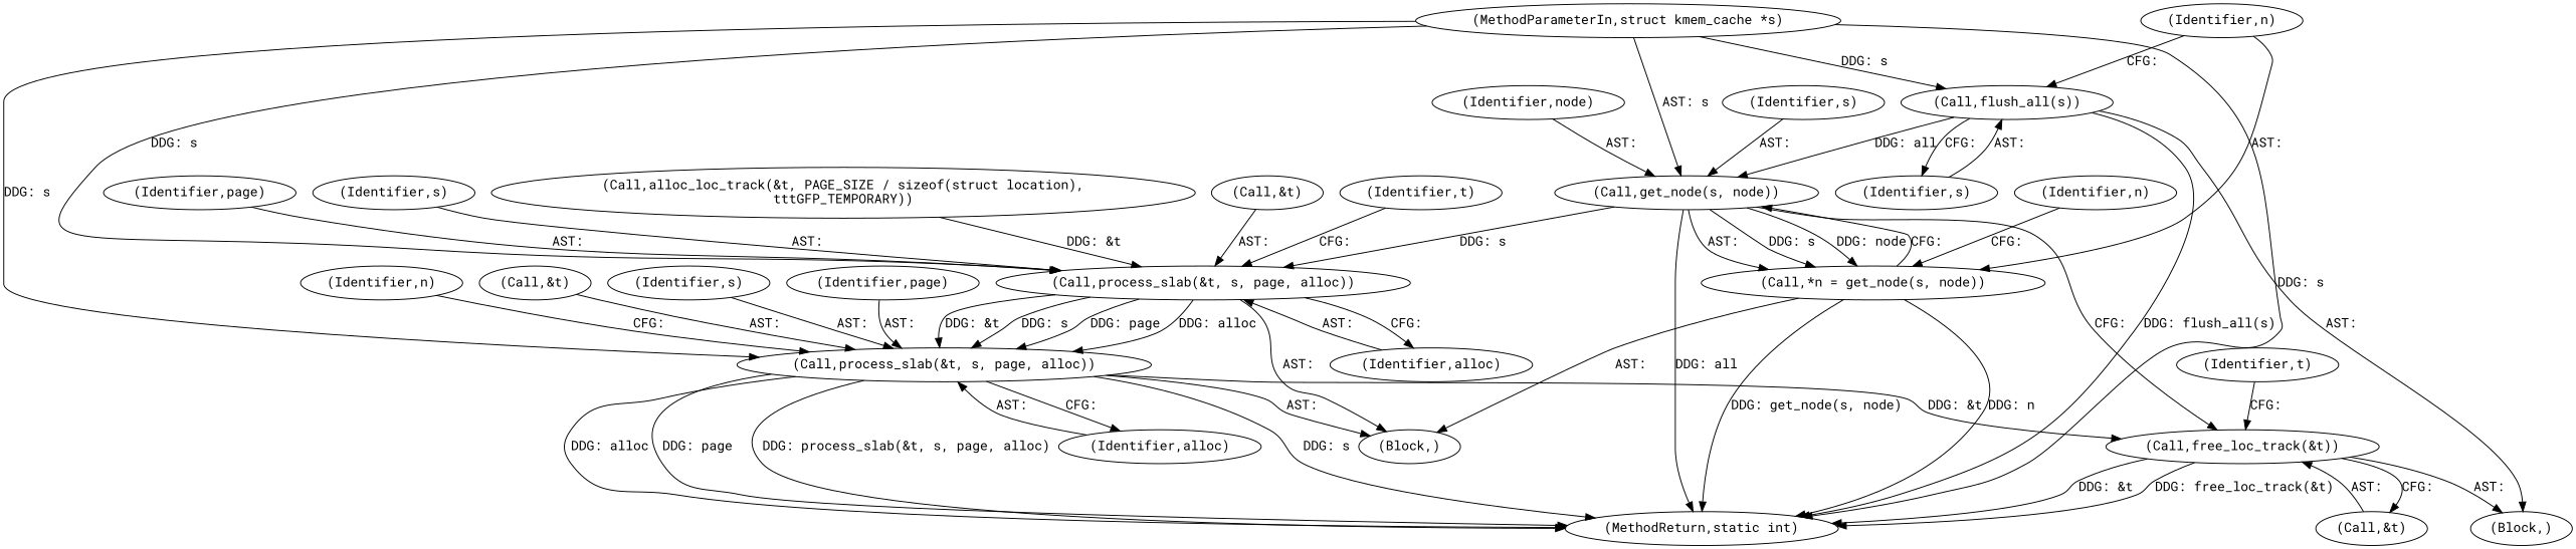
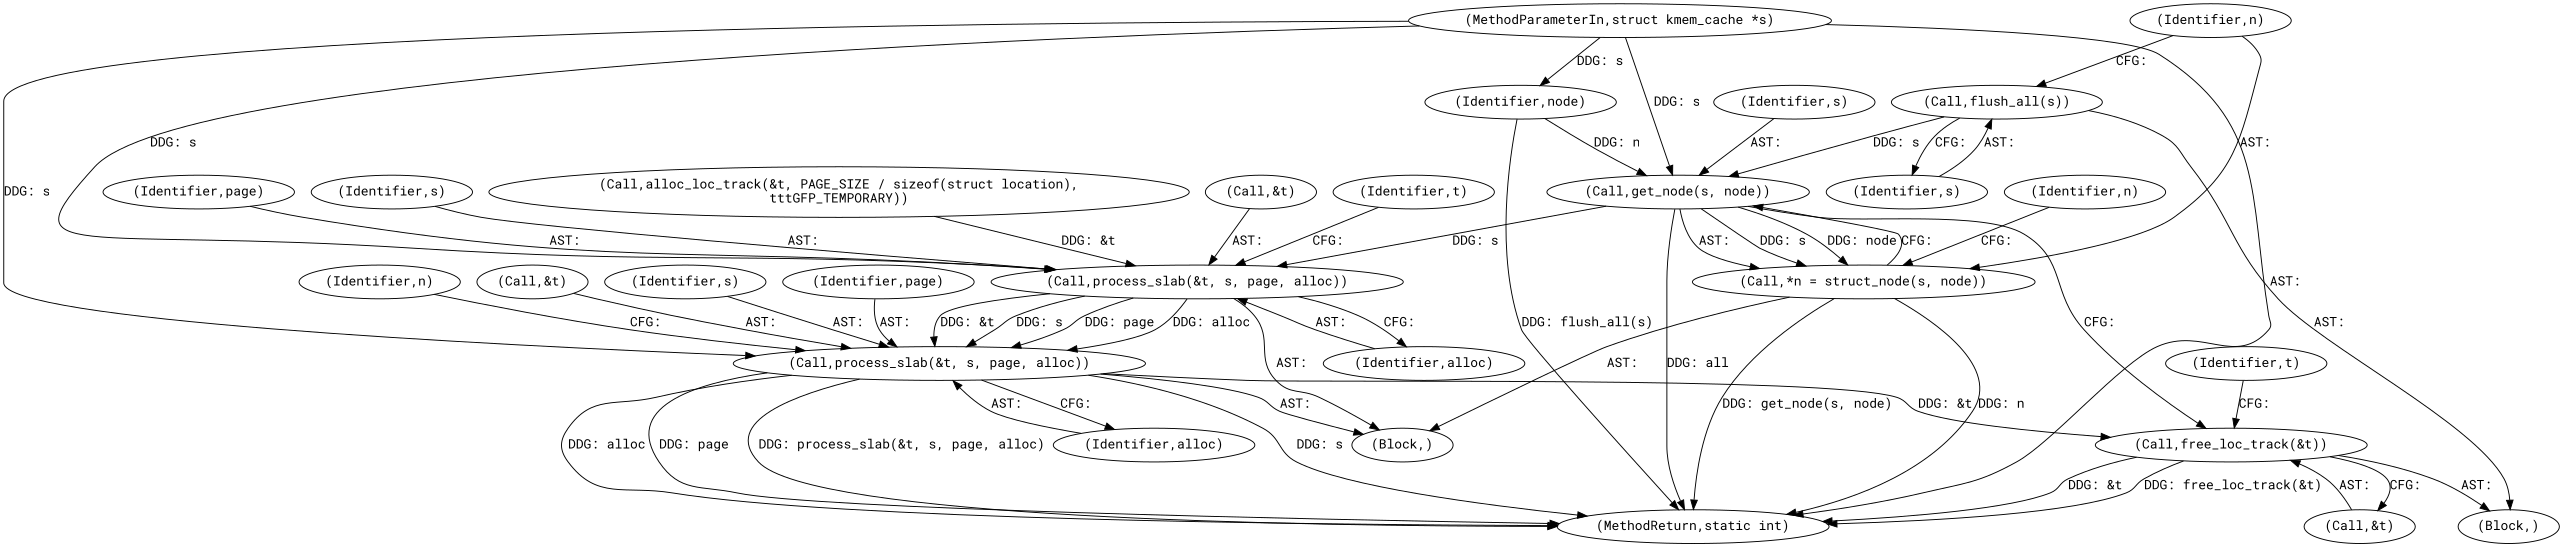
  digraph {
    fontname="Roboto Mono"
    node [fontname="Roboto Mono"]
    edge [fontname="Roboto Mono"]
    n1 [label="(MethodParameterIn,struct kmem_cache *s)"]
    n2 [label="(Call,flush_all(s))"]
    n3 [label="(Call,get_node(s, node))"]
    n4 [label="(Call,process_slab(&t, s, page, alloc))"]
    n5 [label="(Call,process_slab(&t, s, page, alloc))"]
    n6 [label="(MethodReturn,static int)"]
    n7 [label="(Block,)"]
    n8 [label="(Identifier,s)"]
-   n9 [label="(Call,*n = get_node(s, node))"]
+   n9 [label="(Call,*n = struct_node(s, node))"]
    n10 [label="(Call,free_loc_track(&t))"]
    n11 [label="(Block,)"]
    n12 [label="(Identifier,alloc)"]
    n13 [label="(Identifier,alloc)"]
    n14 [label="(Identifier,node)"]
    n15 [label="(Call,&t)"]
    n16 [label="(Call,&t)"]
    n17 [label="(Identifier,s)"]
    n18 [label="(Identifier,s)"]
    n19 [label="(Identifier,s)"]
    n20 [label="(Identifier,n)"]
    n21 [label="(Identifier,page)"]
    n22 [label="(Identifier,n)"]
    n23 [label="(Call,alloc_loc_track(&t, PAGE_SIZE / sizeof(struct location),\n\t\t\tGFP_TEMPORARY))"]
    n24 [label="(Call,&t)"]
    n25 [label="(Identifier,t)"]
    n26 [label="(Identifier,page)"]
    n27 [label="(Identifier,t)"]
    n28 [label="(Identifier,n)"]
-   n1 -> n2 [label="DDG: s"]
-   n1 -> n3 [label="AST: s"]
+   n1 -> n14 [label="DDG: s"]
+   n1 -> n3 [label="DDG: s"]
    n1 -> n4 [label="DDG: s"]
    n1 -> n5 [label="DDG: s"]
-   n1 -> n6 [label="DDG: s"]
-   n2 -> n3 [label="DDG: all"]
-   n2 -> n6 [label="DDG: flush_all(s)"]
+   n1 -> n6 [label="AST: "]
+   n2 -> n3 [label="DDG: s"]
+   n14 -> n6 [label="DDG: flush_all(s)"]
    n2 -> n7 [label="AST: "]
    n2 -> n8 [label="CFG: "]
    n3 -> n4 [label="DDG: s"]
    n3 -> n6 [label="DDG: all"]
    n3 -> n9 [label="AST: "]
    n3 -> n9 [label="DDG: s"]
    n3 -> n9 [label="DDG: node"]
    n3 -> n10 [label="CFG: "]
    n4 -> n5 [label="DDG: &t"]
    n4 -> n5 [label="DDG: s"]
    n4 -> n5 [label="DDG: page"]
    n4 -> n5 [label="DDG: alloc"]
    n4 -> n11 [label="AST: "]
    n4 -> n12 [label="CFG: "]
    n5 -> n6 [label="DDG: page"]
    n5 -> n6 [label="DDG: process_slab(&t, s, page, alloc)"]
    n5 -> n6 [label="DDG: s"]
    n5 -> n6 [label="DDG: alloc"]
    n5 -> n10 [label="DDG: &t"]
    n5 -> n11 [label="AST: "]
    n5 -> n13 [label="CFG: "]
    n8 -> n2 [label="AST: "]
    n9 -> n3 [label="CFG: "]
    n9 -> n6 [label="DDG: n"]
    n9 -> n6 [label="DDG: get_node(s, node)"]
    n9 -> n11 [label="AST: "]
    n10 -> n6 [label="DDG: free_loc_track(&t)"]
    n10 -> n6 [label="DDG: &t"]
    n10 -> n7 [label="AST: "]
    n10 -> n15 [label="CFG: "]
    n12 -> n4 [label="AST: "]
    n13 -> n5 [label="AST: "]
-   n14 -> n3 [label="AST: "]
+   n14 -> n3 [label="DDG: n"]
    n15 -> n10 [label="AST: "]
    n16 -> n5 [label="AST: "]
    n17 -> n4 [label="AST: "]
    n18 -> n3 [label="AST: "]
    n19 -> n5 [label="AST: "]
    n20 -> n5 [label="CFG: "]
    n21 -> n5 [label="AST: "]
    n22 -> n2 [label="CFG: "]
    n22 -> n9 [label="AST: "]
    n23 -> n4 [label="DDG: &t"]
    n24 -> n4 [label="AST: "]
    n25 -> n4 [label="CFG: "]
    n26 -> n4 [label="AST: "]
    n27 -> n10 [label="CFG: "]
    n28 -> n9 [label="CFG: "]
  }
